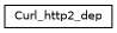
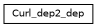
  digraph {
    rankdir=LR
-   n1 [color=black fillcolor=white fontname=Helvetica fontsize=10 height=0.2 label=Curl_http2_dep shape=record style=filled width=0.4]
+   n1 [color=black fillcolor=white fontname=Helvetica fontsize=10 height=0.2 label=Curl_dep2_dep shape=record style=filled width=0.4]
  }
